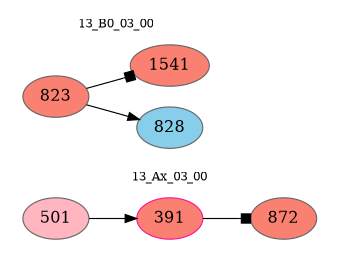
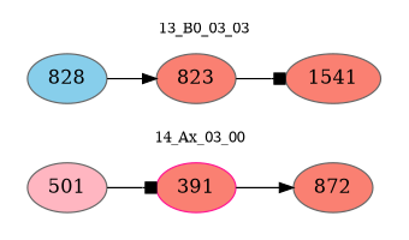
  digraph {
    rankdir=LR
    node [color=gray40 fillcolor=salmon style=filled]
    edge [arrowhead=normal color=black]
    n1 [fillcolor=lightpink label=501]
    n2 [color=deeppink label=391]
    n3 [label=872]
    n4 [fillcolor=skyblue label=828]
    n5 [label=823]
    n6 [label=1541]
    subgraph cluster_1 {
      color=white
      fontsize=10
-     label="13_Ax_03_00"
+     label="14_Ax_03_00"
      n1
      n2
      n3
    }
    subgraph cluster_2 {
      color=white
      fontsize=10
-     label="13_B0_03_00"
+     label="13_B0_03_03"
      n4
      n5
      n6
    }
-   n1 -> n2
-   n2 -> n3 [arrowhead=box]
-   n5 -> n4
+   n1 -> n2 [arrowhead=box]
+   n2 -> n3
+   n4 -> n5
    n5 -> n6 [arrowhead=box]
  }
